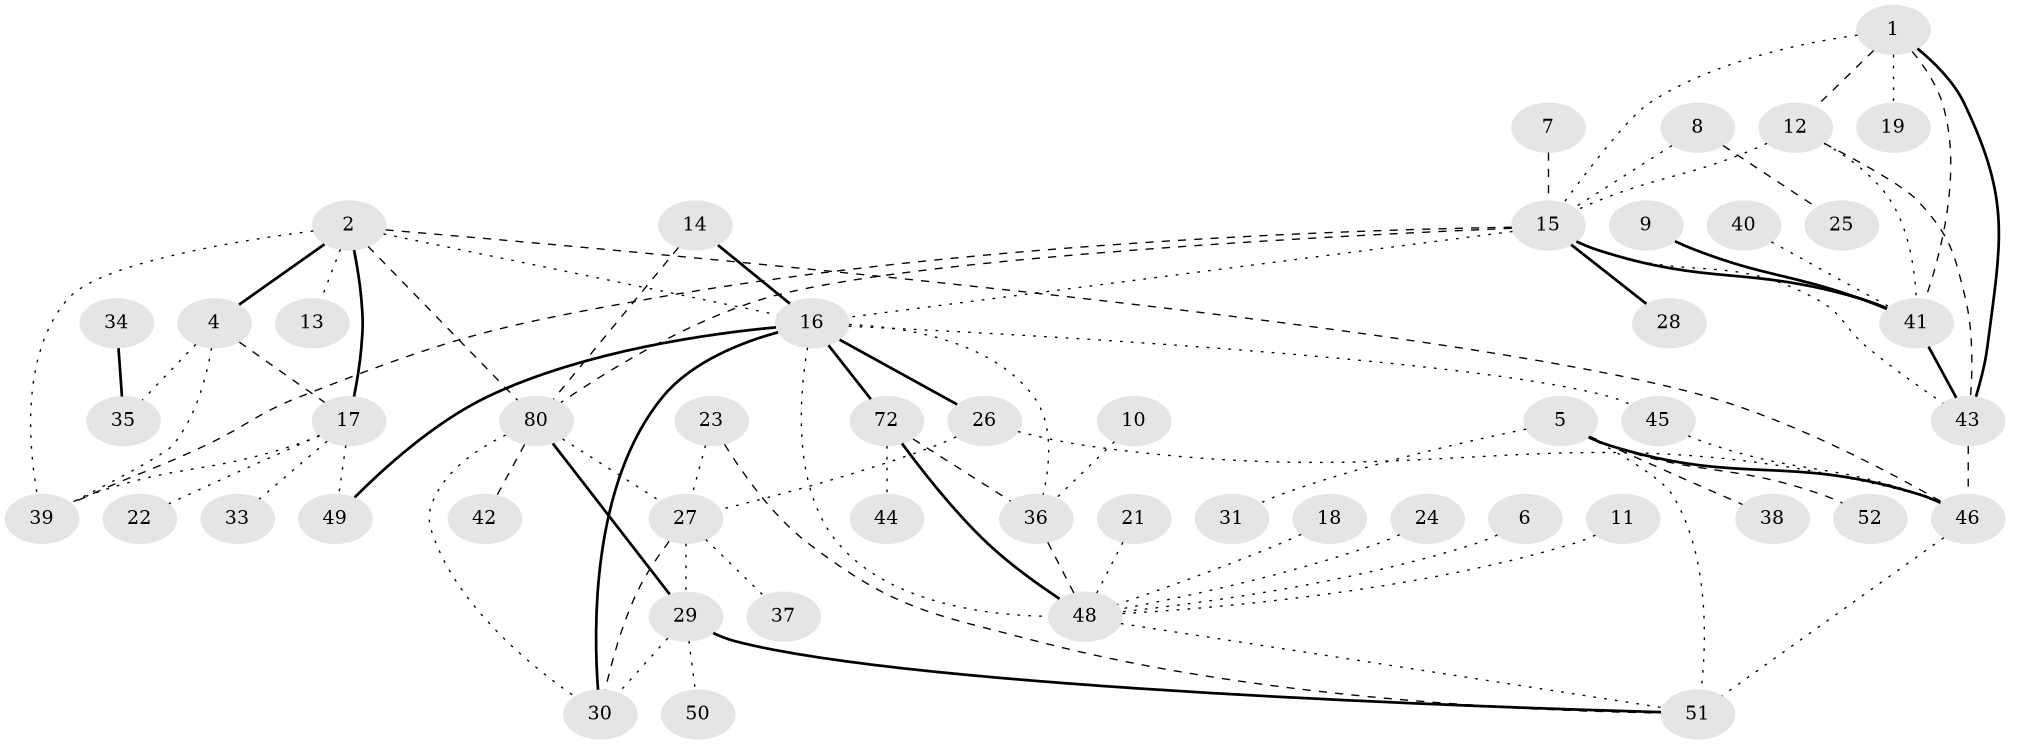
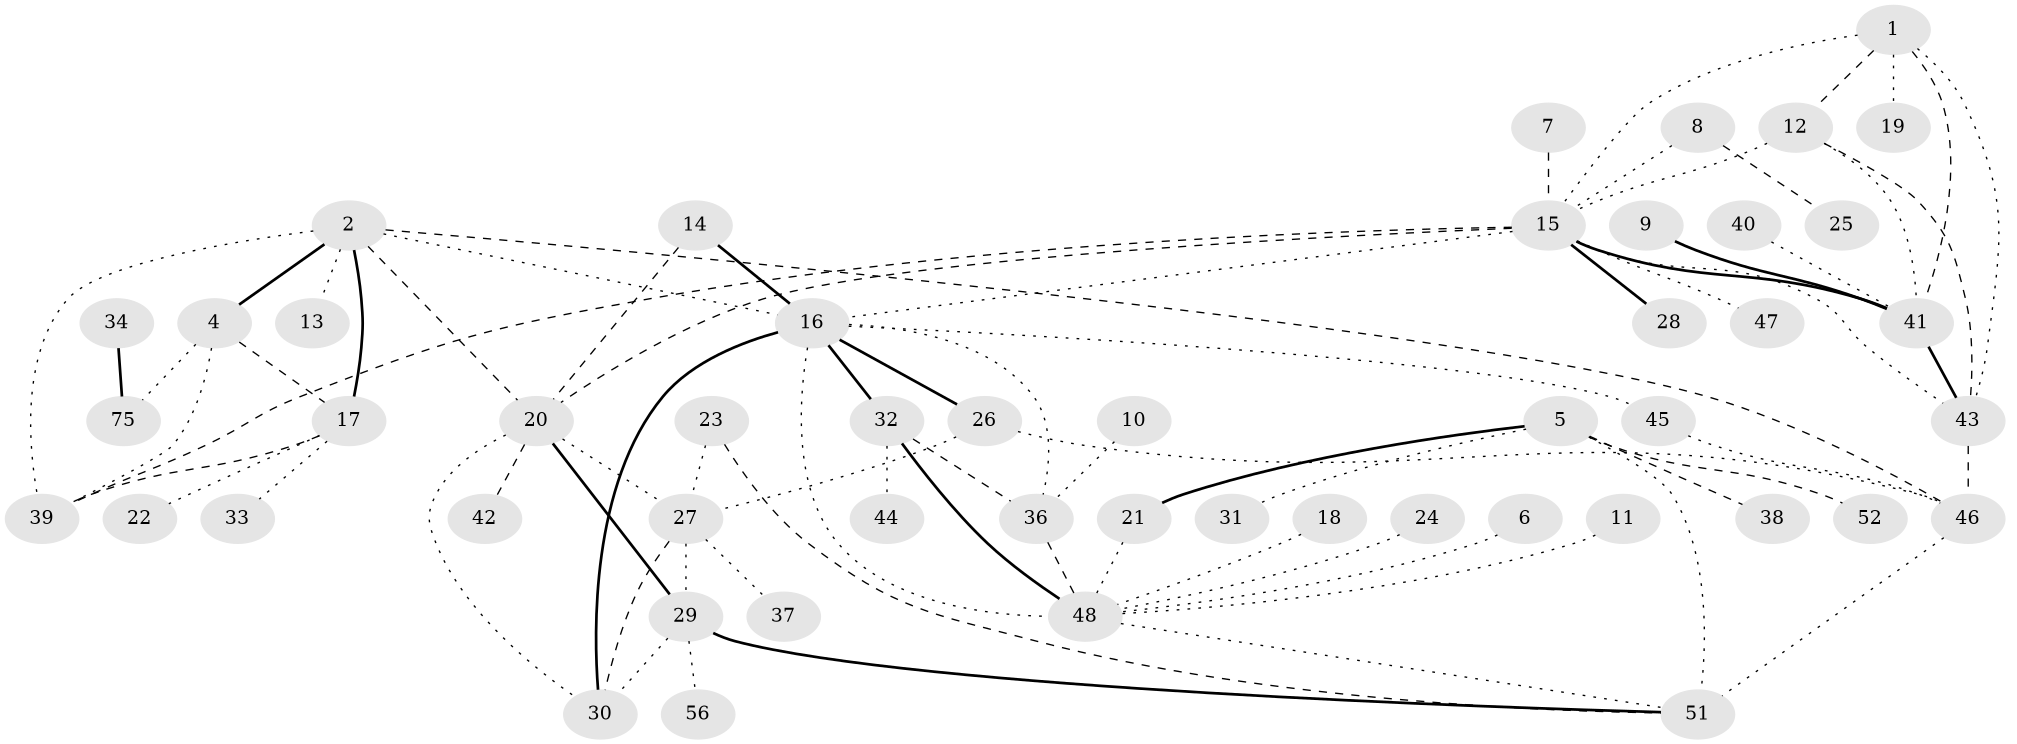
  graph {
    node [color=gray90 style=filled]
    edge [style=dotted weight=1.0]
    1
    12
    15
    19
    41
    43
    16
-   20 [label=80]
+   20
    39
    28
+   47
    46
    2
    4
    13
    17
-   35
+   35 [label=75]
    48
    36
    26
    30
-   32 [label=72]
+   32
    45
-   49
    22
    33
    27
    29
    42
    51
    5
    31
    38
    52
    6
    7
    8
    25
    9
    10
    11
    14
    44
    18
    37
-   50
+   50 [label=56]
    21
    23
    24
    34
    40
    1 -- 12 [style=dashed]
    1 -- 15
    1 -- 19
    1 -- 41 [style=dashed]
-   1 -- 43 [style=bold]
+   1 -- 43
    12 -- 15
    12 -- 41
    12 -- 43 [style=dashed]
    15 -- 41 [style=bold]
    15 -- 43
    15 -- 16
    15 -- 20 [style=dashed]
    15 -- 39 [style=dashed]
    15 -- 28 [style=bold]
+   15 -- 47
    41 -- 43 [style=bold]
    43 -- 46 [style=dashed]
    16 -- 48 [weight=2.0]
    16 -- 36
    16 -- 26 [style=bold]
    16 -- 30 [style=bold]
    16 -- 32 [style=bold]
    16 -- 45
-   16 -- 49 [style=bold]
    20 -- 30
    20 -- 27 [weight=2.0]
    20 -- 29 [style=bold]
    20 -- 42 [style=dashed]
    46 -- 51 [weight=2.0]
    2 -- 16
    2 -- 20 [style=dashed]
    2 -- 39 [weight=2.0]
    2 -- 46 [style=dashed]
    2 -- 4 [style=bold weight=2.0]
    2 -- 13
    2 -- 17 [style=bold weight=2.0]
    4 -- 39
    4 -- 17 [style=dashed]
    4 -- 35
-   17 -- 39
-   17 -- 49
+   17 -- 39 [style=dashed]
    17 -- 22
    17 -- 33
    48 -- 51
    36 -- 48 [style=dashed weight=2.0]
    26 -- 46
    26 -- 27
    32 -- 48 [style=bold weight=2.0]
    32 -- 36 [style=dashed]
    32 -- 44
    45 -- 46
    27 -- 30 [style=dashed weight=2.0]
    27 -- 29 [weight=2.0]
    27 -- 37
    29 -- 30
    29 -- 51 [style=bold]
    29 -- 50
-   5 -- 46 [style=bold weight=4.0]
+   5 -- 21 [style=bold weight=4.0]
    5 -- 51 [weight=2.0]
    5 -- 31
    5 -- 38 [style=dashed]
    5 -- 52 [style=dashed]
    6 -- 48
    7 -- 15 [style=dashed]
    8 -- 15
    8 -- 25 [style=dashed]
    9 -- 41 [style=bold]
    10 -- 36
    11 -- 48
    14 -- 16 [style=bold]
    14 -- 20 [style=dashed]
    18 -- 48
    21 -- 48
    23 -- 27
    23 -- 51 [style=dashed]
    24 -- 48
    34 -- 35 [style=bold]
    40 -- 41
  }
